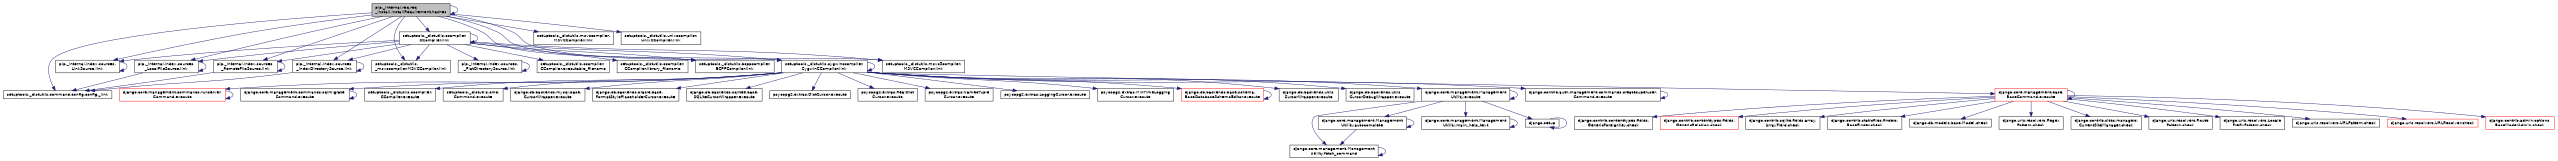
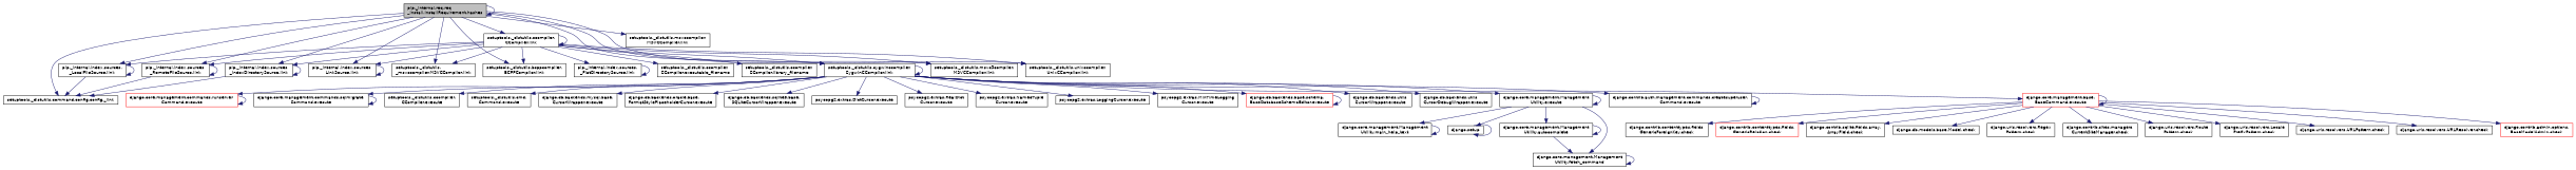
  digraph {
    rankdir=TB
    node [color=black fillcolor=white fontname=Helvetica fontsize=10 shape=record style=filled]
    edge [color=midnightblue fontname=Helvetica fontsize=10 labelfontname=Helvetica labelfontsize=10 style=solid]
    n1 [fillcolor=grey75 fontcolor=black height=0.2 label="pip._internal.req.req\l_install.InstallRequirement.hashes" width=0.4]
    n2 [height=0.2 label="pip._internal.index.sources.\lLinkSource.link" width=0.4]
    n3 [height=0.2 label="pip._internal.index.sources.\l_LocalFileSource.link" width=0.4]
    n4 [height=0.2 label="pip._internal.index.sources.\l_RemoteFileSource.link" width=0.4]
    n5 [height=0.2 label="pip._internal.index.sources.\l_IndexDirectorySource.link" width=0.4]
    n6 [height=0.2 label="setuptools._distutils.\l_msvccompiler.MSVCCompiler.link" width=0.4]
    n7 [height=0.2 label="setuptools._distutils.bcppcompiler.\lBCPPCompiler.link" width=0.4]
    n8 [height=0.2 label="setuptools._distutils.ccompiler.\lCCompiler.link" width=0.4]
    n9 [height=0.2 label="setuptools._distutils.cygwinccompiler.\lCygwinCCompiler.link" width=0.4]
    n10 [height=0.2 label="setuptools._distutils.msvc9compiler.\lMSVCCompiler.link" width=0.4]
    n11 [height=0.2 label="setuptools._distutils.msvccompiler.\lMSVCCompiler.link" width=0.4]
    n12 [height=0.2 label="setuptools._distutils.unixccompiler.\lUnixCCompiler.link" width=0.4]
    n13 [height=0.2 label="setuptools._distutils.command.config.config._link" width=0.4]
    n14 [height=0.2 label="pip._internal.index.sources.\l_FlatDirectorySource.link" width=0.4]
    n15 [height=0.2 label="setuptools._distutils.ccompiler.\lCCompiler.executable_filename" width=0.4]
    n16 [height=0.2 label="setuptools._distutils.ccompiler.\lCCompiler.library_filename" width=0.4]
    n17 [height=0.2 label="django.core.management.Management\lUtility.execute" width=0.4]
    n18 [height=0.2 label="django.contrib.auth.management.commands.createsuperuser.\lCommand.execute" width=0.4]
    n19 [color=red height=0.2 label="django.core.management.base.\lBaseCommand.execute" width=0.4]
    n20 [color=red height=0.2 label="django.core.management.commands.runserver.\lCommand.execute" width=0.4]
    n21 [height=0.2 label="django.core.management.commands.sqlmigrate.\lCommand.execute" width=0.4]
    n22 [height=0.2 label="setuptools._distutils.ccompiler.\lCCompiler.execute" width=0.4]
    n23 [height=0.2 label="setuptools._distutils.cmd.\lCommand.execute" width=0.4]
    n24 [height=0.2 label="django.db.backends.mysql.base.\lCursorWrapper.execute" width=0.4]
    n25 [height=0.2 label="django.db.backends.oracle.base.\lFormatStylePlaceholderCursor.execute" width=0.4]
    n26 [height=0.2 label="django.db.backends.sqlite3.base.\lSQLiteCursorWrapper.execute" width=0.4]
    n27 [height=0.2 label="psycopg2.extras.DictCursor.execute" width=0.4]
    n28 [height=0.2 label="psycopg2.extras.RealDict\lCursor.execute" width=0.4]
    n29 [height=0.2 label="psycopg2.extras.NamedTuple\lCursor.execute" width=0.4]
    n30 [height=0.2 label="psycopg2.extras.LoggingCursor.execute" width=0.4]
    n31 [height=0.2 label="psycopg2.extras.MinTimeLogging\lCursor.execute" width=0.4]
    n32 [color=red height=0.2 label="django.db.backends.base.schema.\lBaseDatabaseSchemaEditor.execute" width=0.4]
    n33 [height=0.2 label="django.db.backends.utils.\lCursorWrapper.execute" width=0.4]
    n34 [height=0.2 label="django.db.backends.utils.\lCursorDebugWrapper.execute" width=0.4]
    n35 [height=0.2 label="django.core.management.Management\lUtility.autocomplete" width=0.4]
    n36 [height=0.2 label="django.core.management.Management\lUtility.fetch_command" width=0.4]
    n37 [height=0.2 label="django.core.management.Management\lUtility.main_help_text" width=0.4]
    n38 [height=0.2 label="django.setup" width=0.4]
    n39 [height=0.2 label="django.db.models.base.Model.check" width=0.4]
    n40 [height=0.2 label="django.urls.resolvers.Regex\lPattern.check" width=0.4]
    n41 [height=0.2 label="django.contrib.sites.managers.\lCurrentSiteManager.check" width=0.4]
    n42 [height=0.2 label="django.urls.resolvers.Route\lPattern.check" width=0.4]
    n43 [height=0.2 label="django.urls.resolvers.Locale\lPrefixPattern.check" width=0.4]
    n44 [height=0.2 label="django.urls.resolvers.URLPattern.check" width=0.4]
-   n45 [color=red height=0.2 label="django.urls.resolvers.URLResolver.check" width=0.4]
+   n45 [height=0.2 label="django.urls.resolvers.URLResolver.check" width=0.4]
    n46 [color=red height=0.2 label="django.contrib.admin.options.\lBaseModelAdmin.check" width=0.4]
    n47 [height=0.2 label="django.contrib.contenttypes.fields.\lGenericForeignKey.check" width=0.4]
    n48 [color=red height=0.2 label="django.contrib.contenttypes.fields.\lGenericRelation.check" width=0.4]
    n49 [height=0.2 label="django.contrib.sqlite.fields.array.\lArrayField.check" width=0.4]
-   n50 [height=0.2 label="django.contrib.staticfiles.finders.\lBaseFinder.check" width=0.4]
    n1 -> n1
    n1 -> n2
    n1 -> n3
    n1 -> n4
    n1 -> n5
    n1 -> n6
    n1 -> n7
    n1 -> n8
    n1 -> n9
    n1 -> n10
    n1 -> n11
    n1 -> n12
    n1 -> n13
    n2 -> n2
    n3 -> n3
    n3 -> n13
    n4 -> n4
    n4 -> n13
    n5 -> n5
    n5 -> n13
    n8 -> n2
    n8 -> n3
    n8 -> n4
    n8 -> n5
    n8 -> n6
    n8 -> n7
    n8 -> n8
    n8 -> n9
    n8 -> n10
+   n8 -> n12
    n8 -> n14
    n8 -> n15
    n8 -> n16
    n9 -> n9
    n9 -> n17
    n9 -> n18
    n9 -> n19
    n9 -> n20
    n9 -> n21
    n9 -> n22
    n9 -> n23
    n9 -> n24
    n9 -> n25
    n9 -> n26
    n9 -> n27
    n9 -> n28
    n9 -> n29
    n9 -> n30
    n9 -> n31
    n9 -> n32
    n9 -> n33
    n9 -> n34
    n14 -> n14
    n17 -> n17
    n17 -> n35
    n17 -> n36
    n17 -> n37
    n17 -> n38
    n18 -> n18
    n19 -> n19
    n19 -> n39
    n19 -> n40
    n19 -> n41
    n19 -> n42
    n19 -> n43
    n19 -> n44
    n19 -> n45
    n19 -> n46
    n19 -> n47
    n19 -> n48
    n19 -> n49
-   n19 -> n50
    n20 -> n20
    n21 -> n21
    n32 -> n32
    n35 -> n35
    n35 -> n36
    n36 -> n36
    n37 -> n37
    n38 -> n38
  }
